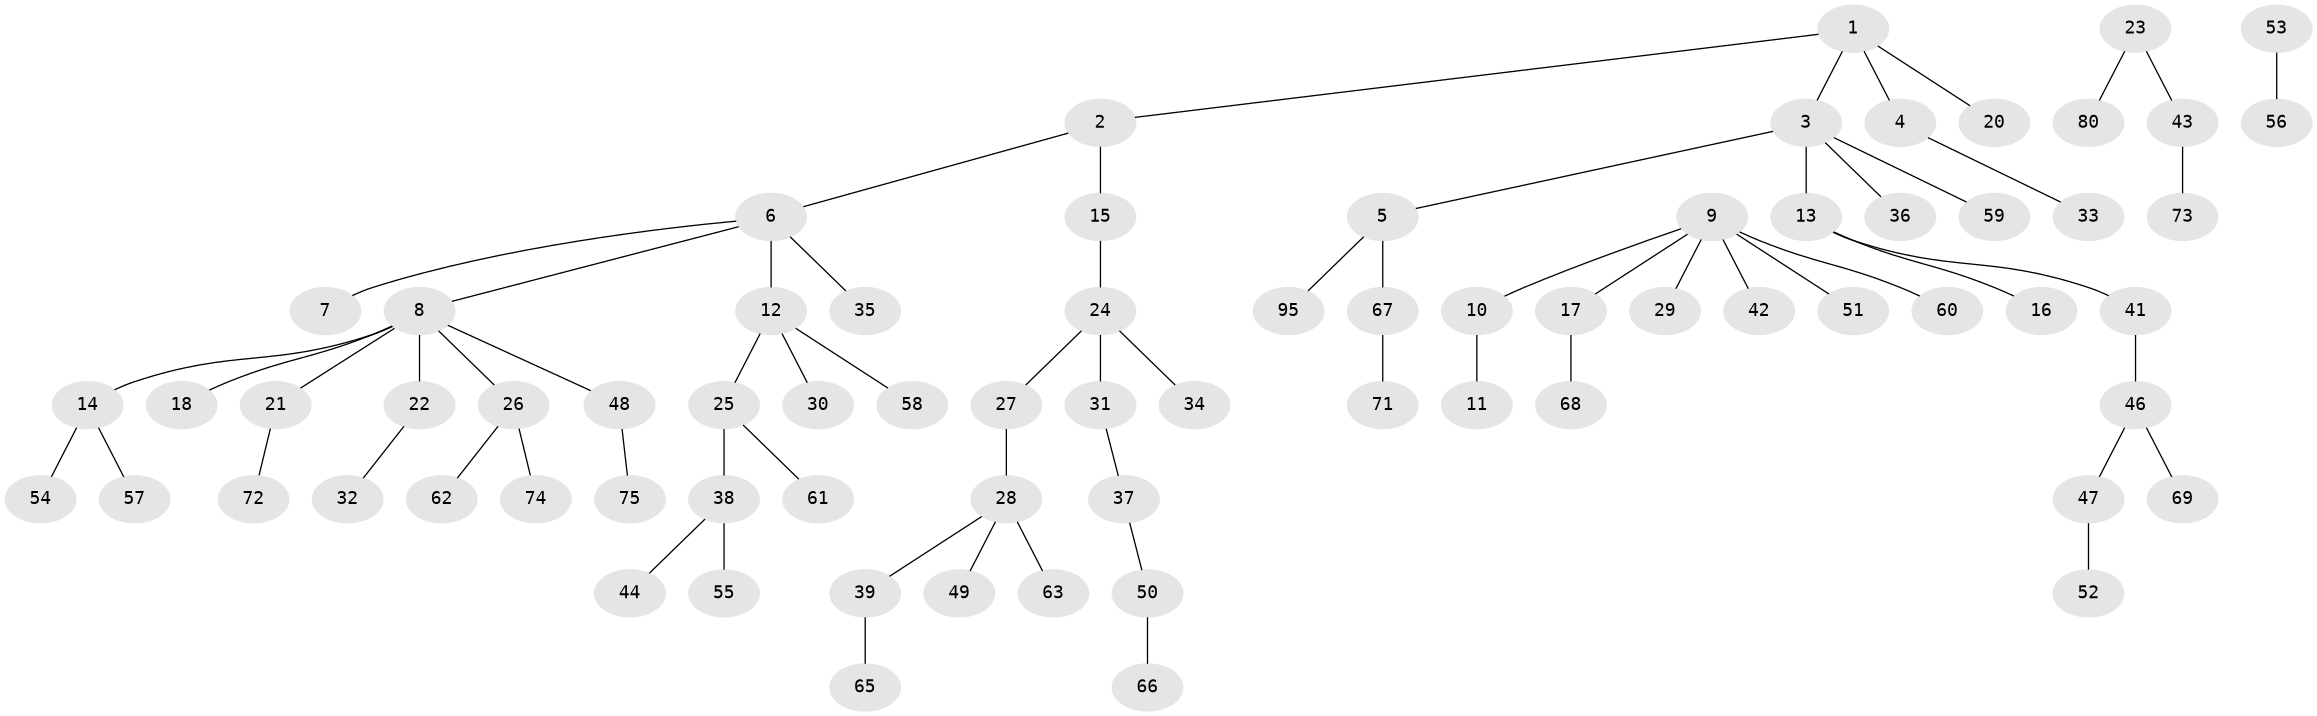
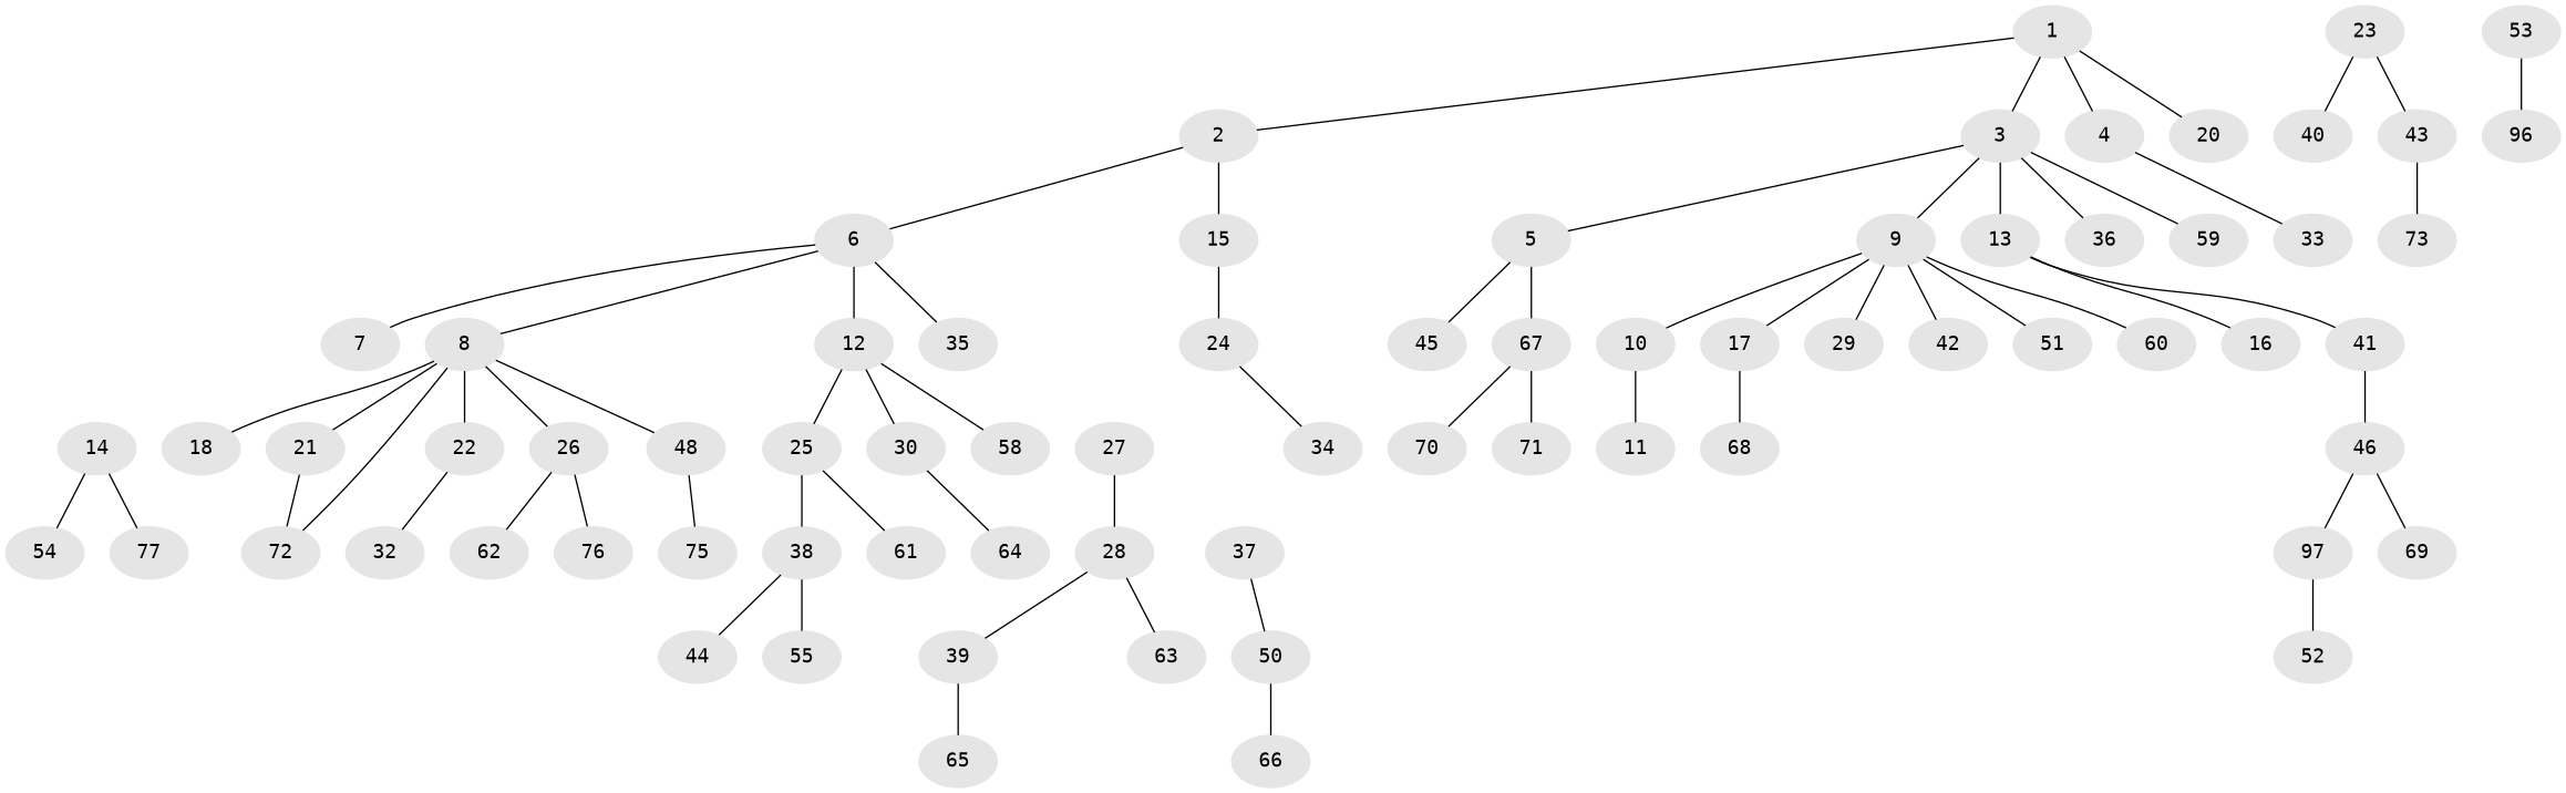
  graph {
    fontname="DejaVu Sans Mono"
    node [color=gray90 fontname="DejaVu Sans Mono" style=filled]
    edge [fontname="DejaVu Sans Mono"]
    1
    2
    3
    4
    20
    6
    15
    5
    9
    13
    36
    59
    33
    7
    8
    12
    35
    24
-   45 [label=95]
+   45
    67
    10
    17
    29
    42
    51
    60
    16
    41
+   70
    71
    14
    18
    21
    22
    26
    48
    25
    30
    58
    54
-   57
+   57 [label=77]
    72
    32
    62
-   74
+   74 [label=76]
    75
    11
    68
    38
    61
+   64
    46
    27
-   31
    34
    23
-   40 [label=80]
+   40
    43
    53
-   56
+   56 [label=96]
    73
    28
    37
    44
    55
    39
-   49
    63
    65
    50
    66
-   47
+   47 [label=97]
    69
    52
    1 -- 2
    1 -- 3
    1 -- 4
    1 -- 20
    2 -- 6
    2 -- 15
    3 -- 5
+   3 -- 9
    3 -- 13
    3 -- 36
    3 -- 59
    4 -- 33
    6 -- 7
    6 -- 8
    6 -- 12
    6 -- 35
    15 -- 24
    5 -- 45
    5 -- 67
    9 -- 10
    9 -- 17
    9 -- 29
    9 -- 42
    9 -- 51
    9 -- 60
    13 -- 16
    13 -- 41
-   8 -- 14
+   8 -- 72
    8 -- 18
    8 -- 21
    8 -- 22
    8 -- 26
    8 -- 48
    12 -- 25
    12 -- 30
    12 -- 58
-   24 -- 27
-   24 -- 31
    24 -- 34
+   67 -- 70
    67 -- 71
    10 -- 11
    17 -- 68
    41 -- 46
    14 -- 54
    14 -- 57
    21 -- 72
    22 -- 32
    26 -- 62
    26 -- 74
    48 -- 75
    25 -- 38
    25 -- 61
+   30 -- 64
    38 -- 44
    38 -- 55
    46 -- 47
    46 -- 69
    27 -- 28
-   31 -- 37
    23 -- 40
    23 -- 43
    43 -- 73
    53 -- 56
    28 -- 39
-   28 -- 49
    28 -- 63
    37 -- 50
    39 -- 65
    50 -- 66
    47 -- 52
  }
